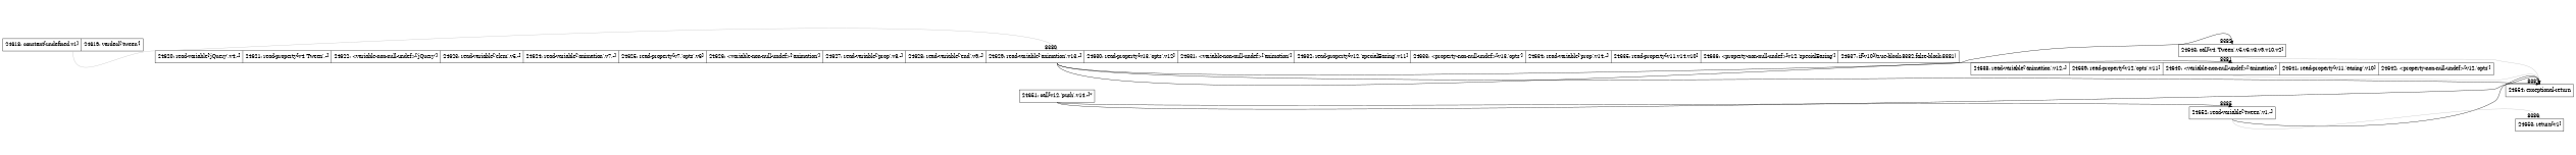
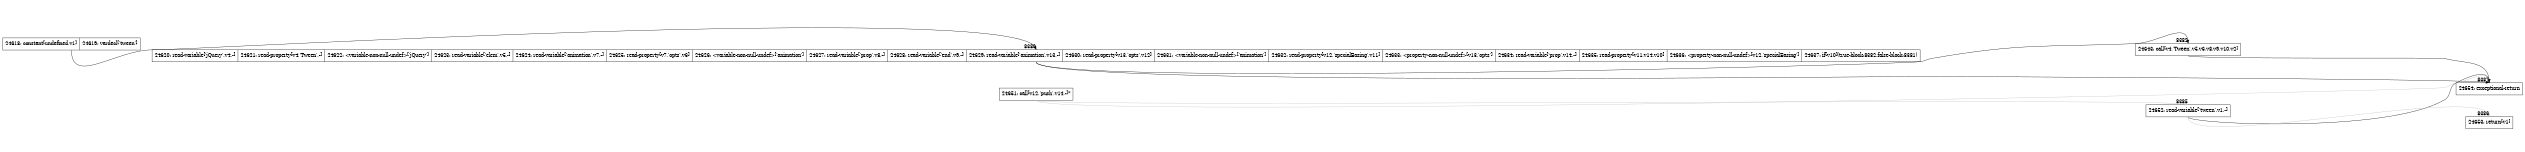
  digraph {
    rankdir=LR
    node [shape=record]
    edge [headport=n tailport=s]
    n1 [label="{24618: constant[undefined,v1]|24619: vardecl['tween']}"]
    n2 [label="{24620: read-variable['jQuery',v4,-]|24621: read-property[v4,'Tween',-]|24622: \<variable-non-null-undef\>['jQuery']|24623: read-variable['elem',v5,-]|24624: read-variable['animation',v7,-]|24625: read-property[v7,'opts',v6]|24626: \<variable-non-null-undef\>['animation']|24627: read-variable['prop',v8,-]|24628: read-variable['end',v9,-]|24629: read-variable['animation',v13,-]|24630: read-property[v13,'opts',v12]|24631: \<variable-non-null-undef\>['animation']|24632: read-property[v12,'specialEasing',v11]|24633: \<property-non-null-undef\>[v13,'opts']|24634: read-variable['prop',v14,-]|24635: read-property[v11,v14,v10]|24636: \<property-non-null-undef\>[v12,'specialEasing']|24637: if[v10](true-block:8382,false-block:8381)}"]
    n3 [label="{24643: call[v4,'Tween',v5,v6,v8,v9,v10,v2]}"]
-   n4 [label="{24638: read-variable['animation',v12,-]|24639: read-property[v12,'opts',v11]|24640: \<variable-non-null-undef\>['animation']|24641: read-property[v11,'easing',v10]|24642: \<property-non-null-undef\>[v12,'opts']}"]
    n5 [label="{24654: exceptional-return}"]
    n6 [label="{24651: call[v12,'push',v14,-]*}"]
    n7 [label="{24652: read-variable['tween',v1,-]}"]
    n8 [label="{24653: return[v1]}"]
-   n1 -> n2 [headlabel="      8380" color=gray]
+   n1 -> n2 [headlabel="      8380"]
    n2 -> n3 [headlabel="      8382"]
-   n2 -> n4 [headlabel="      8381"]
    n2 -> n5 [color=black headlabel="      8387"]
-   n3 -> n5 [color=gray]
-   n4 -> n5 [color=gray]
-   n6 -> n5 [color=black]
-   n6 -> n7 [headlabel="      8385"]
+   n3 -> n5 [color=black]
+   n6 -> n5 [color=gray]
+   n6 -> n7 [headlabel="      8385" color=gray]
    n7 -> n5 [color=black]
    n7 -> n8 [color=gray headlabel="      8386"]
  }
